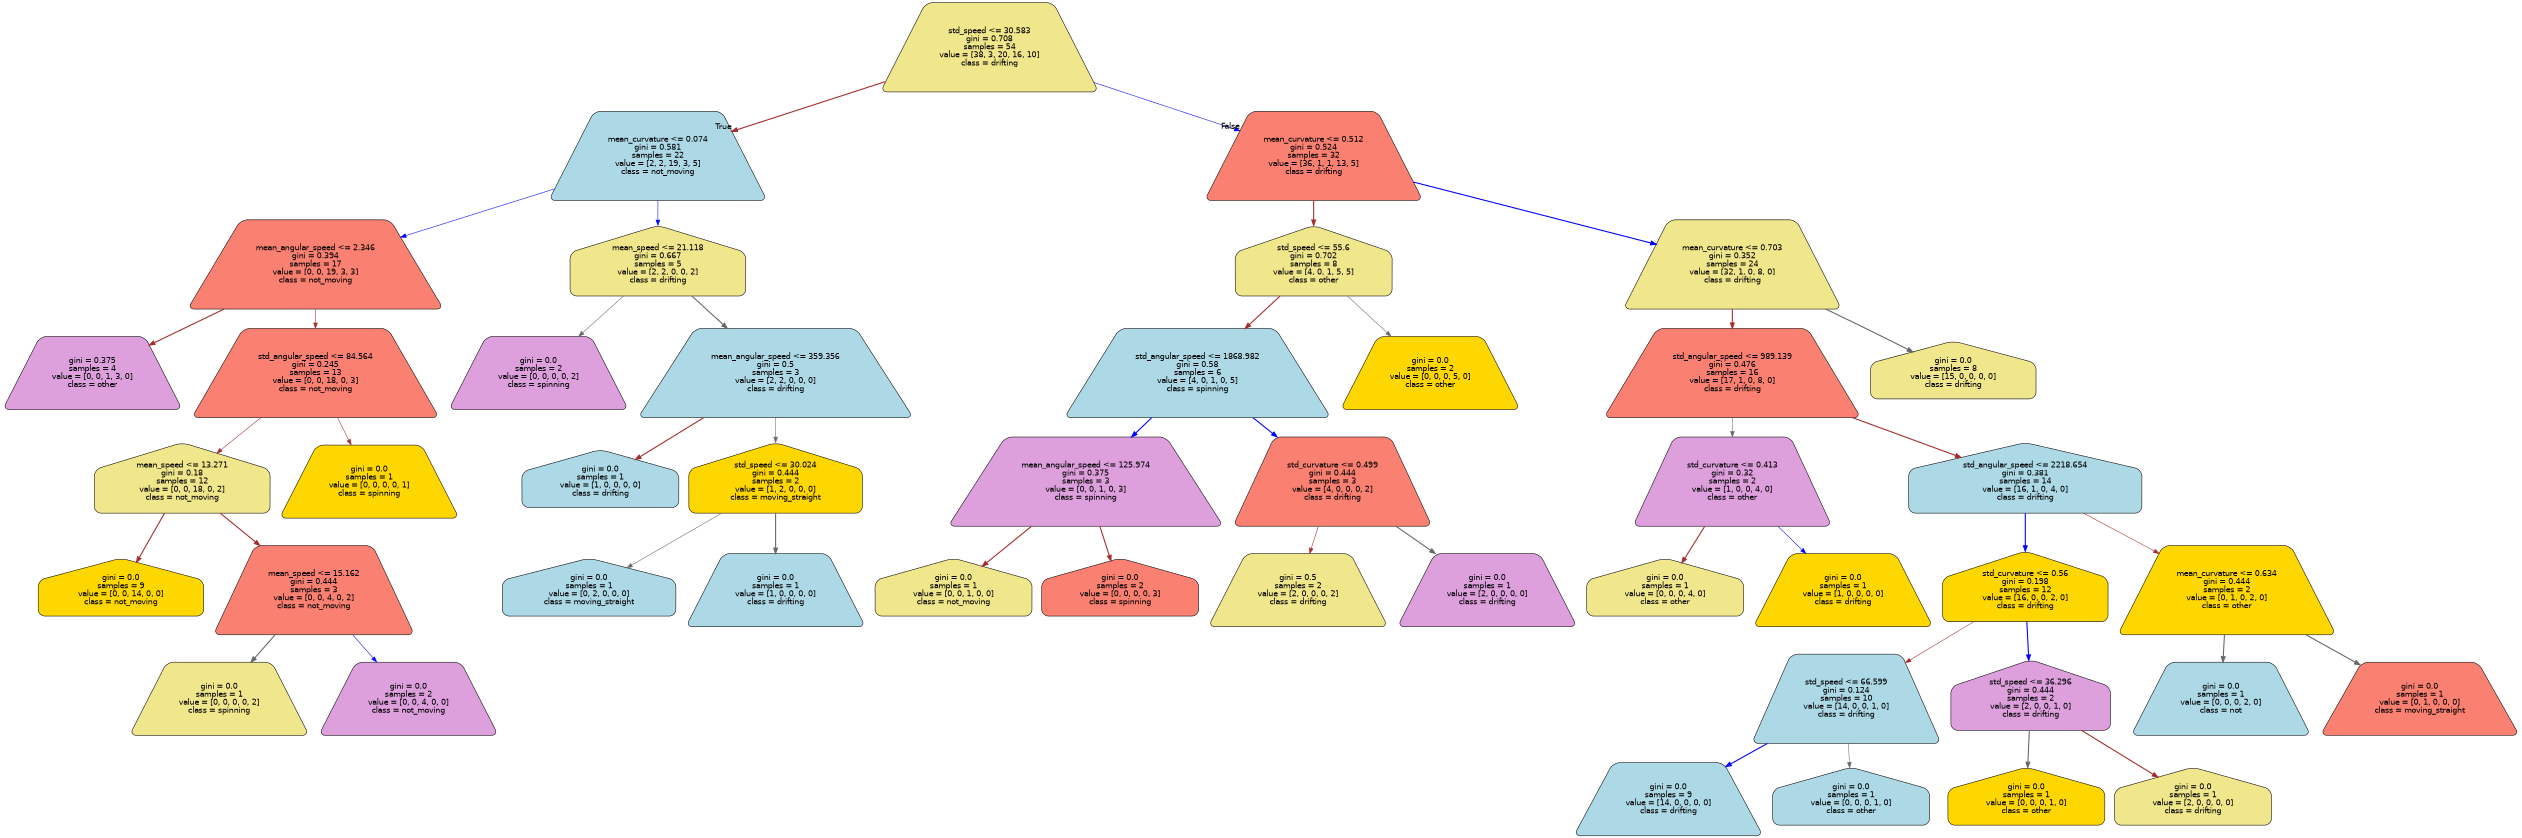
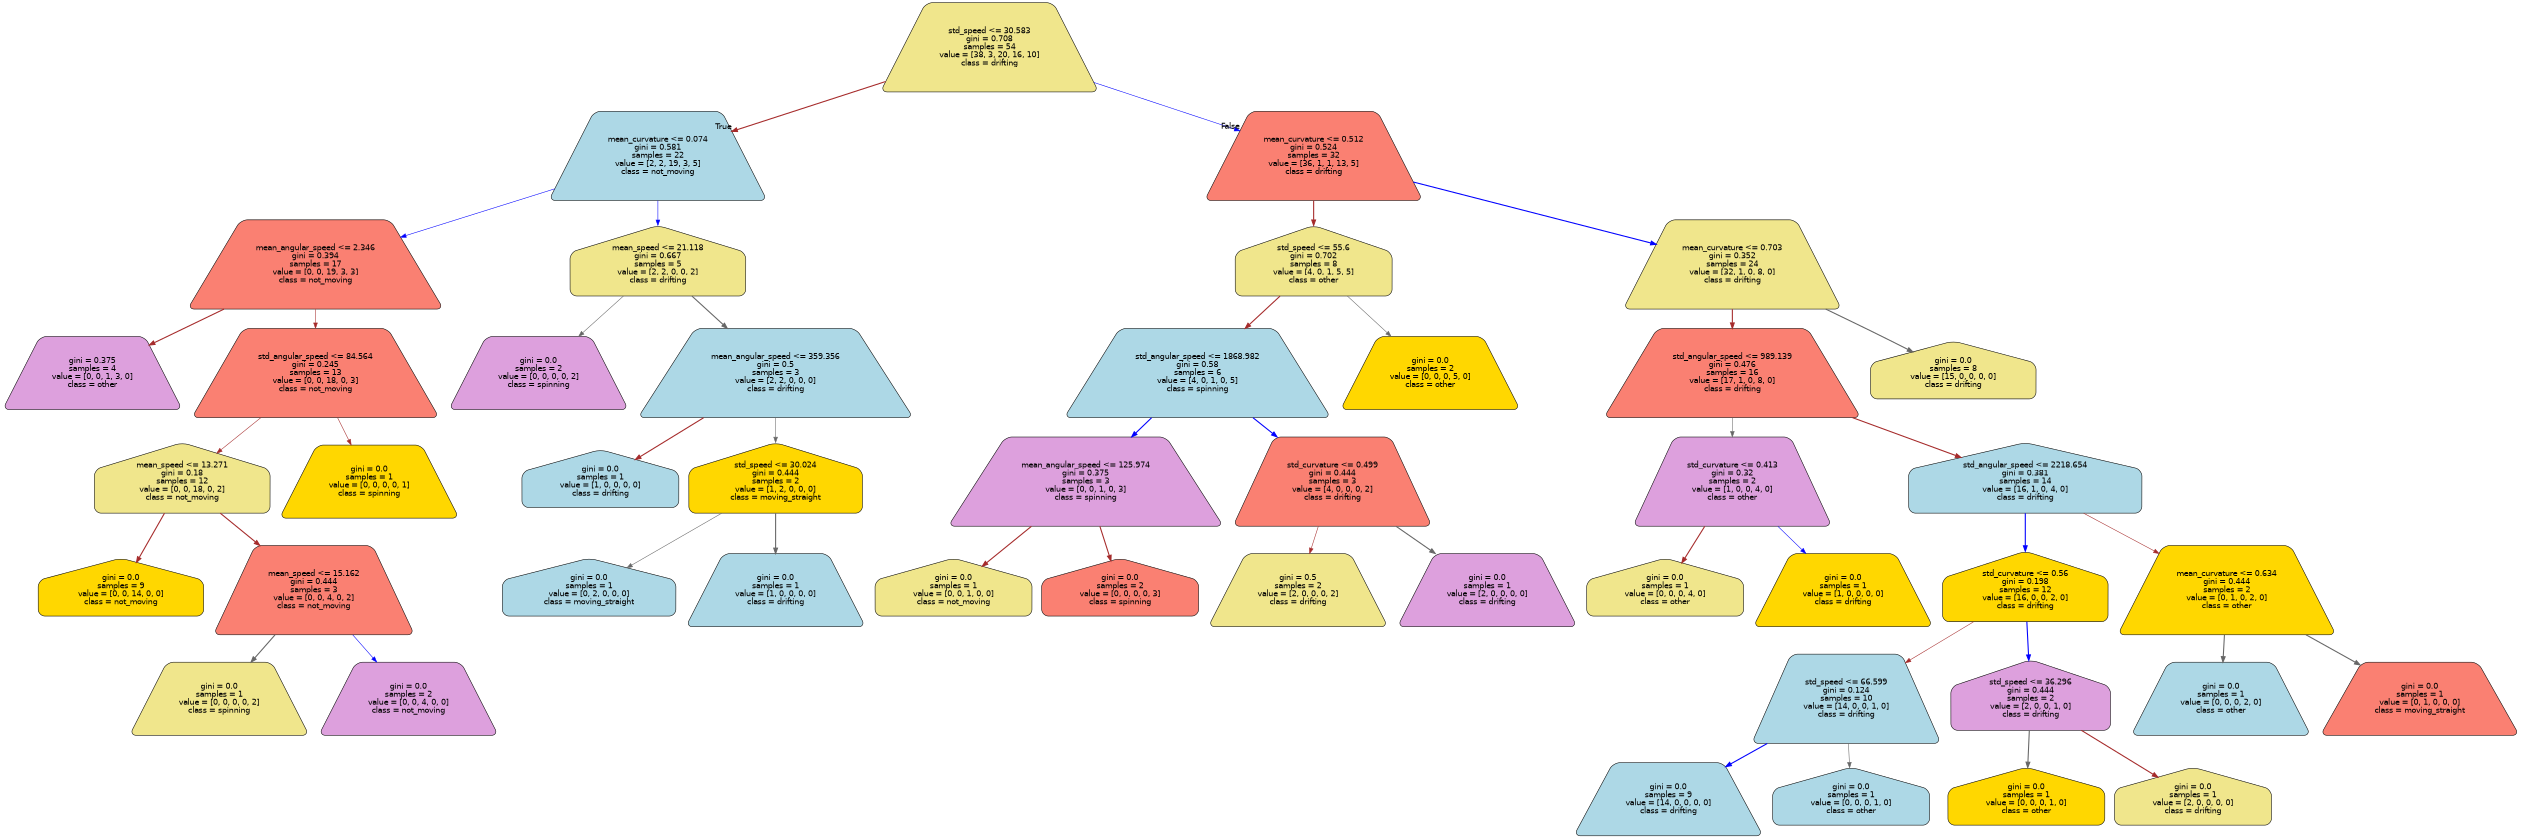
  digraph {
    node [color=black fillcolor=khaki fontname=helvetica shape=trapezium style="filled, rounded"]
    edge [fontname=helvetica color=brown style=bold]
    n1 [label="std_speed <= 30.583\ngini = 0.708\nsamples = 54\nvalue = [38, 3, 20, 16, 10]\nclass = drifting"]
    n2 [fillcolor=lightblue label="mean_curvature <= 0.074\ngini = 0.581\nsamples = 22\nvalue = [2, 2, 19, 3, 5]\nclass = not_moving"]
    n3 [fillcolor=salmon label="mean_curvature <= 0.512\ngini = 0.524\nsamples = 32\nvalue = [36, 1, 1, 13, 5]\nclass = drifting"]
    n4 [fillcolor=salmon label="mean_angular_speed <= 2.346\ngini = 0.394\nsamples = 17\nvalue = [0, 0, 19, 3, 3]\nclass = not_moving"]
    n5 [label="mean_speed <= 21.118\ngini = 0.667\nsamples = 5\nvalue = [2, 2, 0, 0, 2]\nclass = drifting" shape=house]
    n6 [fillcolor=plum label="gini = 0.375\nsamples = 4\nvalue = [0, 0, 1, 3, 0]\nclass = other"]
    n7 [fillcolor=salmon label="std_angular_speed <= 84.564\ngini = 0.245\nsamples = 13\nvalue = [0, 0, 18, 0, 3]\nclass = not_moving"]
    n8 [label="mean_speed <= 13.271\ngini = 0.18\nsamples = 12\nvalue = [0, 0, 18, 0, 2]\nclass = not_moving" shape=house]
    n9 [fillcolor=gold label="gini = 0.0\nsamples = 1\nvalue = [0, 0, 0, 0, 1]\nclass = spinning"]
    n10 [fillcolor=gold label="gini = 0.0\nsamples = 9\nvalue = [0, 0, 14, 0, 0]\nclass = not_moving" shape=house]
    n11 [fillcolor=salmon label="mean_speed <= 15.162\ngini = 0.444\nsamples = 3\nvalue = [0, 0, 4, 0, 2]\nclass = not_moving"]
    n12 [label="gini = 0.0\nsamples = 1\nvalue = [0, 0, 0, 0, 2]\nclass = spinning"]
    n13 [fillcolor=plum label="gini = 0.0\nsamples = 2\nvalue = [0, 0, 4, 0, 0]\nclass = not_moving"]
    n14 [fillcolor=plum label="gini = 0.0\nsamples = 2\nvalue = [0, 0, 0, 0, 2]\nclass = spinning"]
    n15 [fillcolor=lightblue label="mean_angular_speed <= 359.356\ngini = 0.5\nsamples = 3\nvalue = [2, 2, 0, 0, 0]\nclass = drifting"]
    n16 [fillcolor=lightblue label="gini = 0.0\nsamples = 1\nvalue = [1, 0, 0, 0, 0]\nclass = drifting" shape=house]
    n17 [fillcolor=gold label="std_speed <= 30.024\ngini = 0.444\nsamples = 2\nvalue = [1, 2, 0, 0, 0]\nclass = moving_straight" shape=house]
    n18 [fillcolor=lightblue label="gini = 0.0\nsamples = 1\nvalue = [0, 2, 0, 0, 0]\nclass = moving_straight" shape=house]
    n19 [fillcolor=lightblue label="gini = 0.0\nsamples = 1\nvalue = [1, 0, 0, 0, 0]\nclass = drifting"]
    n20 [label="std_speed <= 55.6\ngini = 0.702\nsamples = 8\nvalue = [4, 0, 1, 5, 5]\nclass = other" shape=house]
    n21 [label="mean_curvature <= 0.703\ngini = 0.352\nsamples = 24\nvalue = [32, 1, 0, 8, 0]\nclass = drifting"]
    n22 [fillcolor=lightblue label="std_angular_speed <= 1868.982\ngini = 0.58\nsamples = 6\nvalue = [4, 0, 1, 0, 5]\nclass = spinning"]
    n23 [fillcolor=gold label="gini = 0.0\nsamples = 2\nvalue = [0, 0, 0, 5, 0]\nclass = other"]
    n24 [fillcolor=plum label="mean_angular_speed <= 125.974\ngini = 0.375\nsamples = 3\nvalue = [0, 0, 1, 0, 3]\nclass = spinning"]
    n25 [fillcolor=salmon label="std_curvature <= 0.499\ngini = 0.444\nsamples = 3\nvalue = [4, 0, 0, 0, 2]\nclass = drifting"]
    n26 [label="gini = 0.0\nsamples = 1\nvalue = [0, 0, 1, 0, 0]\nclass = not_moving" shape=house]
    n27 [fillcolor=salmon label="gini = 0.0\nsamples = 2\nvalue = [0, 0, 0, 0, 3]\nclass = spinning" shape=house]
    n28 [label="gini = 0.5\nsamples = 2\nvalue = [2, 0, 0, 0, 2]\nclass = drifting"]
    n29 [fillcolor=plum label="gini = 0.0\nsamples = 1\nvalue = [2, 0, 0, 0, 0]\nclass = drifting"]
    n30 [fillcolor=salmon label="std_angular_speed <= 989.139\ngini = 0.476\nsamples = 16\nvalue = [17, 1, 0, 8, 0]\nclass = drifting"]
    n31 [label="gini = 0.0\nsamples = 8\nvalue = [15, 0, 0, 0, 0]\nclass = drifting" shape=house]
    n32 [fillcolor=plum label="std_curvature <= 0.413\ngini = 0.32\nsamples = 2\nvalue = [1, 0, 0, 4, 0]\nclass = other"]
    n33 [fillcolor=lightblue label="std_angular_speed <= 2218.654\ngini = 0.381\nsamples = 14\nvalue = [16, 1, 0, 4, 0]\nclass = drifting" shape=house]
    n34 [label="gini = 0.0\nsamples = 1\nvalue = [0, 0, 0, 4, 0]\nclass = other" shape=house]
    n35 [fillcolor=gold label="gini = 0.0\nsamples = 1\nvalue = [1, 0, 0, 0, 0]\nclass = drifting"]
    n36 [fillcolor=gold label="std_curvature <= 0.56\ngini = 0.198\nsamples = 12\nvalue = [16, 0, 0, 2, 0]\nclass = drifting" shape=house]
    n37 [fillcolor=gold label="mean_curvature <= 0.634\ngini = 0.444\nsamples = 2\nvalue = [0, 1, 0, 2, 0]\nclass = other"]
    n38 [fillcolor=lightblue label="std_speed <= 66.599\ngini = 0.124\nsamples = 10\nvalue = [14, 0, 0, 1, 0]\nclass = drifting"]
    n39 [fillcolor=plum label="std_speed <= 36.296\ngini = 0.444\nsamples = 2\nvalue = [2, 0, 0, 1, 0]\nclass = drifting" shape=house]
    n40 [fillcolor=lightblue label="gini = 0.0\nsamples = 9\nvalue = [14, 0, 0, 0, 0]\nclass = drifting"]
    n41 [fillcolor=lightblue label="gini = 0.0\nsamples = 1\nvalue = [0, 0, 0, 1, 0]\nclass = other" shape=house]
    n42 [fillcolor=gold label="gini = 0.0\nsamples = 1\nvalue = [0, 0, 0, 1, 0]\nclass = other" shape=house]
    n43 [label="gini = 0.0\nsamples = 1\nvalue = [2, 0, 0, 0, 0]\nclass = drifting" shape=house]
-   n44 [fillcolor=lightblue label="gini = 0.0\nsamples = 1\nvalue = [0, 0, 0, 2, 0]\nclass = not"]
+   n44 [fillcolor=lightblue label="gini = 0.0\nsamples = 1\nvalue = [0, 0, 0, 2, 0]\nclass = other"]
    n45 [fillcolor=salmon label="gini = 0.0\nsamples = 1\nvalue = [0, 1, 0, 0, 0]\nclass = moving_straight"]
    n1 -> n2 [headlabel=True labelangle=45 labeldistance=2.5]
    n1 -> n3 [headlabel=False labelangle=-45 labeldistance=2.5 color=blue style=solid]
    n2 -> n4 [color=blue style=solid]
    n2 -> n5 [color=blue style=solid]
    n3 -> n20
    n3 -> n21 [color=blue]
    n4 -> n6
    n4 -> n7 [style=solid]
    n5 -> n14 [color=gray40 style=solid]
    n5 -> n15 [color=gray40]
    n7 -> n8 [style=solid]
    n7 -> n9 [style=solid]
    n8 -> n10
    n8 -> n11
    n11 -> n12 [color=gray40]
    n11 -> n13 [color=blue style=solid]
    n15 -> n16
    n15 -> n17 [color=gray40 style=solid]
    n17 -> n18 [color=gray40 style=solid]
    n17 -> n19 [color=gray40]
    n20 -> n22
    n20 -> n23 [color=gray40 style=solid]
    n21 -> n30
    n21 -> n31 [color=gray40]
    n22 -> n24 [color=blue]
    n22 -> n25 [color=blue]
    n24 -> n26
    n24 -> n27
    n25 -> n28 [style=solid]
    n25 -> n29 [color=gray40]
    n30 -> n32 [color=gray40 style=solid]
    n30 -> n33
    n32 -> n34
    n32 -> n35 [color=blue style=solid]
    n33 -> n36 [color=blue]
    n33 -> n37 [style=solid]
    n36 -> n38 [style=solid]
    n36 -> n39 [color=blue]
    n37 -> n44 [color=gray40]
    n37 -> n45 [color=gray40]
    n38 -> n40 [color=blue]
    n38 -> n41 [color=gray40 style=solid]
    n39 -> n42 [color=gray40]
    n39 -> n43
  }
